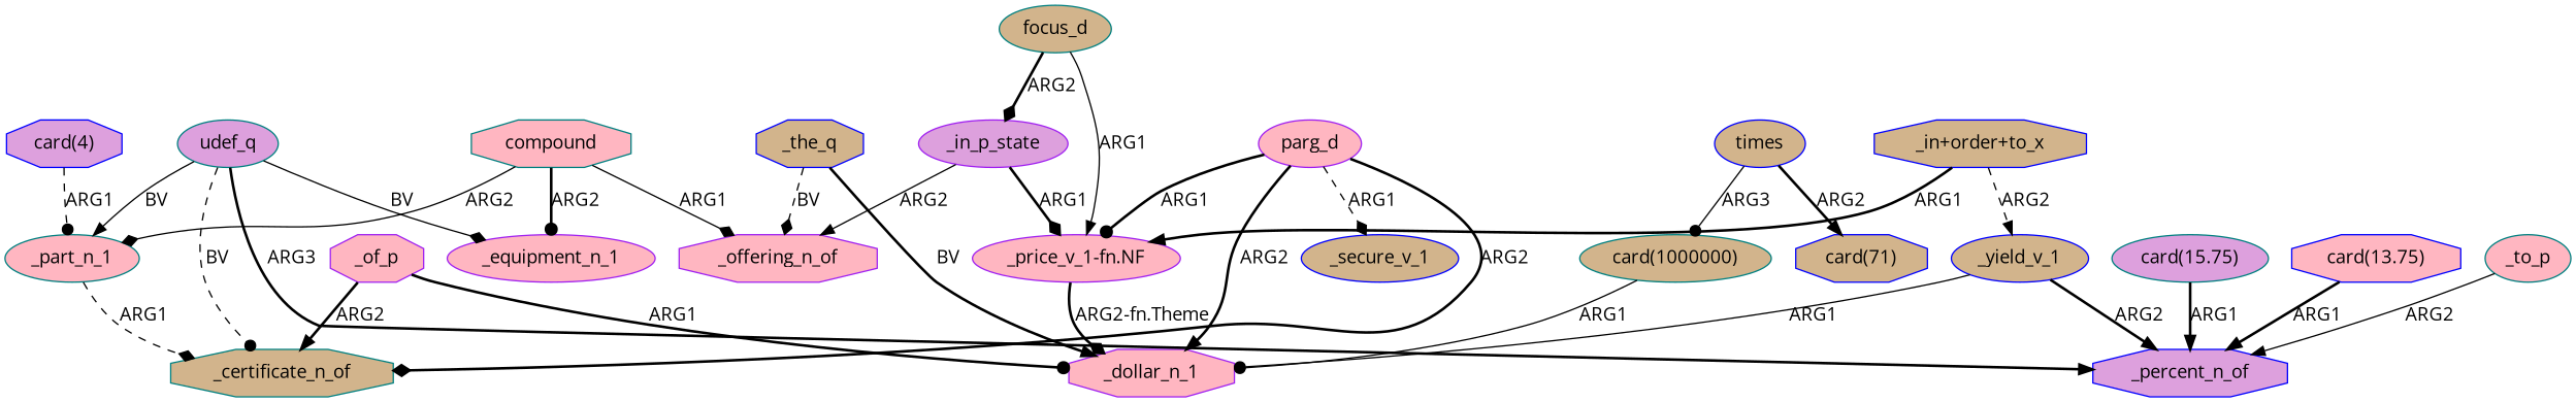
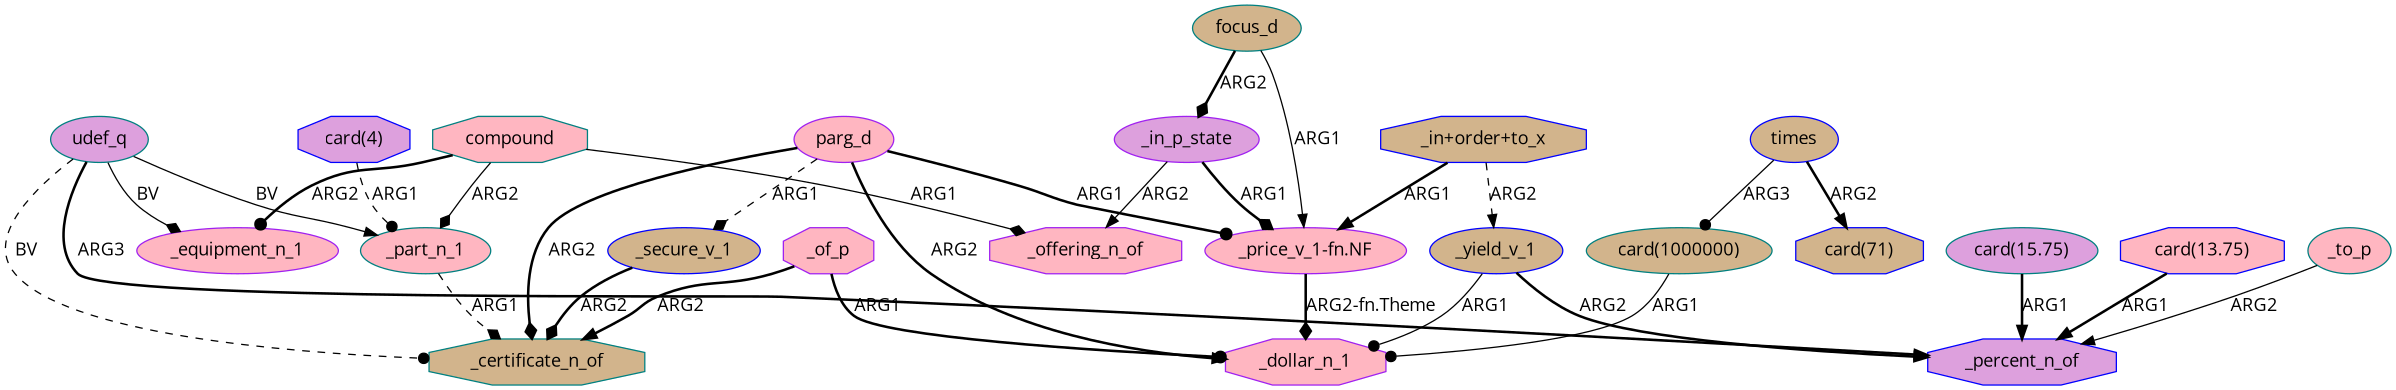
  digraph {
    fontname="Open Sans"
    node [color=blue fillcolor=lightpink fontname="Open Sans" shape=ellipse style=filled]
    edge [arrowhead=normal fontname="Open Sans" style=bold]
    compound [color=teal shape=octagon]
    _equipment_n_1 [color=purple]
    _offering_n_of [color=purple shape=octagon]
    _part_n_1 [color=teal]
    _certificate_n_of [color=teal fillcolor=tan shape=octagon]
    "card(1000000)" [color=teal fillcolor=tan]
    _dollar_n_1 [color=purple shape=octagon]
    udef_q [color=teal fillcolor=plum]
    _percent_n_of [fillcolor=plum shape=octagon]
    "_price_v_1-fn.NF" [color=purple]
    _of_p [color=purple shape=octagon]
    focus_d [color=teal fillcolor=tan]
    _in_p_state [color=purple fillcolor=plum]
-   _the_q [fillcolor=tan shape=octagon]
    _yield_v_1 [fillcolor=tan]
    "card(15.75)" [color=teal fillcolor=plum]
    _secure_v_1 [fillcolor=tan]
    parg_d [color=purple]
    "_in+order+to_x" [fillcolor=tan shape=octagon]
    "card(13.75)" [shape=octagon]
    times [fillcolor=tan]
    "card(71)" [fillcolor=tan shape=octagon]
    "card(4)" [fillcolor=plum shape=octagon]
    _to_p [color=teal]
    compound -> _equipment_n_1 [arrowhead=dot label=ARG2]
    compound -> _offering_n_of [arrowhead=diamond label=ARG1 style=solid]
    compound -> _part_n_1 [arrowhead=diamond label=ARG2 style=solid]
    _part_n_1 -> _certificate_n_of [arrowhead=diamond label=ARG1 style=dashed]
    "card(1000000)" -> _dollar_n_1 [arrowhead=dot label=ARG1 style=solid]
    udef_q -> _equipment_n_1 [arrowhead=diamond label=BV style=solid]
    udef_q -> _part_n_1 [label=BV style=solid]
    udef_q -> _certificate_n_of [arrowhead=dot label=BV style=dashed]
    udef_q -> _percent_n_of [label=ARG3]
    "_price_v_1-fn.NF" -> _dollar_n_1 [arrowhead=diamond label="ARG2-fn.Theme"]
    _of_p -> _certificate_n_of [label=ARG2]
    _of_p -> _dollar_n_1 [arrowhead=dot label=ARG1]
    focus_d -> "_price_v_1-fn.NF" [label=ARG1 style=solid]
    focus_d -> _in_p_state [arrowhead=diamond label=ARG2]
    _in_p_state -> _offering_n_of [label=ARG2 style=solid]
    _in_p_state -> "_price_v_1-fn.NF" [arrowhead=diamond label=ARG1]
-   _the_q -> _offering_n_of [arrowhead=diamond label=BV style=dashed]
-   _the_q -> _dollar_n_1 [label=BV]
    _yield_v_1 -> _dollar_n_1 [arrowhead=dot label=ARG1 style=solid]
    _yield_v_1 -> _percent_n_of [label=ARG2]
    "card(15.75)" -> _percent_n_of [label=ARG1]
+   _secure_v_1 -> _certificate_n_of [arrowhead=diamond label=ARG2]
    parg_d -> _certificate_n_of [arrowhead=diamond label=ARG2]
    parg_d -> _dollar_n_1 [label=ARG2]
    parg_d -> "_price_v_1-fn.NF" [arrowhead=dot label=ARG1]
    parg_d -> _secure_v_1 [arrowhead=diamond label=ARG1 style=dashed]
    "_in+order+to_x" -> "_price_v_1-fn.NF" [label=ARG1]
    "_in+order+to_x" -> _yield_v_1 [label=ARG2 style=dashed]
    "card(13.75)" -> _percent_n_of [label=ARG1]
    times -> "card(1000000)" [arrowhead=dot label=ARG3 style=solid]
    times -> "card(71)" [label=ARG2]
    "card(4)" -> _part_n_1 [arrowhead=dot label=ARG1 style=dashed]
    _to_p -> _percent_n_of [label=ARG2 style=solid]
  }
